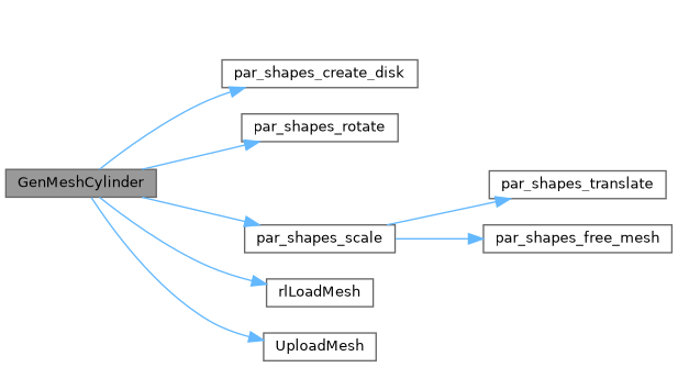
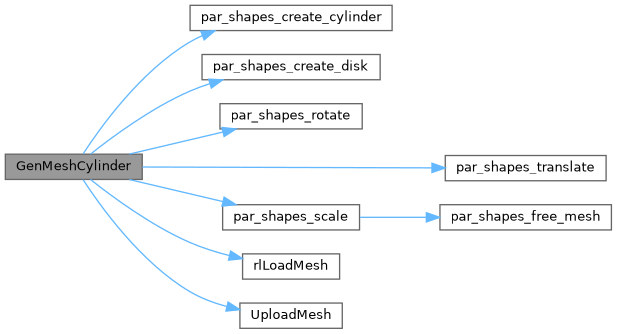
  digraph {
    rankdir=LR
    node [color=grey40 fillcolor=white fontname=Helvetica fontsize=10 shape=box style=filled]
    edge [color=steelblue1 fontname=Helvetica fontsize=10 labelfontname=Helvetica labelfontsize=10 style=solid]
    n1 [color=gray40 fillcolor=grey60 fontcolor=black height=0.2 label=GenMeshCylinder width=0.4]
+   n2 [height=0.2 label=par_shapes_create_cylinder width=0.4]
    n3 [height=0.2 label=par_shapes_create_disk width=0.4]
    n4 [height=0.2 label=par_shapes_rotate width=0.4]
    n5 [height=0.2 label=par_shapes_scale width=0.4]
    n6 [height=0.2 label=par_shapes_translate width=0.4]
    n7 [height=0.2 label=rlLoadMesh width=0.4]
    n8 [height=0.2 label=UploadMesh width=0.4]
    n9 [height=0.2 label=par_shapes_free_mesh width=0.4]
+   n1 -> n2
    n1 -> n3
    n1 -> n4
    n1 -> n5
-   n5 -> n6
+   n1 -> n6
    n1 -> n7
    n1 -> n8
    n5 -> n9
  }
